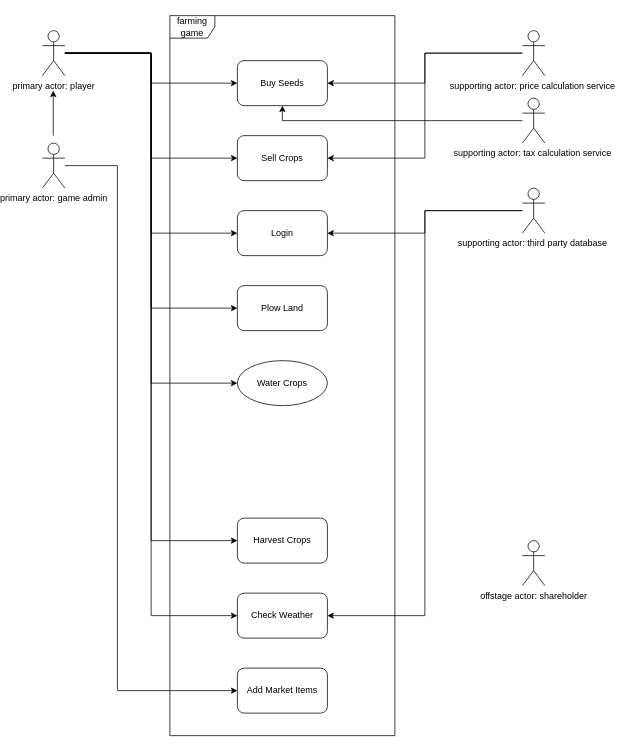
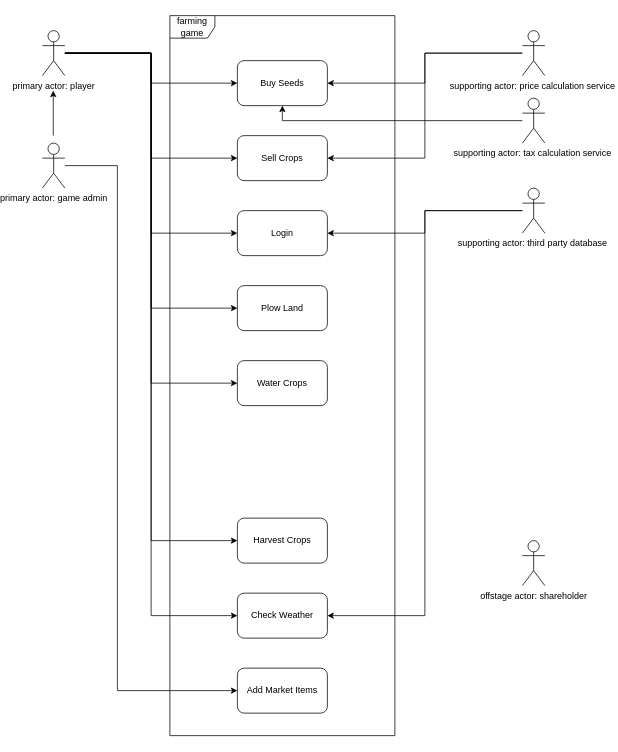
  <mxCell id="0" />
  <mxCell id="1" parent="0" />
  <mxCell id="2" style="edgeStyle=orthogonalEdgeStyle;rounded=0;orthogonalLoop=1;jettySize=auto;html=1;entryX=0;entryY=0.5;entryDx=0;entryDy=0;" edge="1" parent="1" source="9" target="22"><mxGeometry relative="1" as="geometry" /></mxCell>
  <mxCell id="3" style="edgeStyle=orthogonalEdgeStyle;rounded=0;orthogonalLoop=1;jettySize=auto;html=1;entryX=0;entryY=0.5;entryDx=0;entryDy=0;" edge="1" parent="1" source="9" target="23"><mxGeometry relative="1" as="geometry" /></mxCell>
  <mxCell id="4" style="edgeStyle=orthogonalEdgeStyle;rounded=0;orthogonalLoop=1;jettySize=auto;html=1;entryX=0;entryY=0.5;entryDx=0;entryDy=0;" edge="1" parent="1" source="9" target="24"><mxGeometry relative="1" as="geometry" /></mxCell>
  <mxCell id="5" style="edgeStyle=orthogonalEdgeStyle;rounded=0;orthogonalLoop=1;jettySize=auto;html=1;entryX=0;entryY=0.5;entryDx=0;entryDy=0;" edge="1" parent="1" source="9" target="25"><mxGeometry relative="1" as="geometry" /></mxCell>
  <mxCell id="6" style="edgeStyle=orthogonalEdgeStyle;rounded=0;orthogonalLoop=1;jettySize=auto;html=1;entryX=0;entryY=0.5;entryDx=0;entryDy=0;" edge="1" parent="1" source="9" target="26"><mxGeometry relative="1" as="geometry" /></mxCell>
  <mxCell id="7" style="edgeStyle=orthogonalEdgeStyle;rounded=0;orthogonalLoop=1;jettySize=auto;html=1;entryX=0;entryY=0.5;entryDx=0;entryDy=0;" edge="1" parent="1" source="9" target="27"><mxGeometry relative="1" as="geometry" /></mxCell>
  <mxCell id="8" style="edgeStyle=orthogonalEdgeStyle;rounded=0;orthogonalLoop=1;jettySize=auto;html=1;entryX=0;entryY=0.5;entryDx=0;entryDy=0;" edge="1" parent="1" source="9" target="28"><mxGeometry relative="1" as="geometry" /></mxCell>
  <mxCell id="9" value="primary actor: player" style="shape=umlActor;verticalLabelPosition=bottom;verticalAlign=top;html=1;" parent="1" vertex="1"><mxGeometry x="20" y="40" width="30" height="60" as="geometry" /></mxCell>
  <mxCell id="10" value="primary actor: game admin" style="shape=umlActor;verticalLabelPosition=bottom;verticalAlign=top;html=1;" parent="1" vertex="1"><mxGeometry x="20" y="190" width="30" height="60" as="geometry" /></mxCell>
  <mxCell id="11" value="" style="endArrow=classic;html=1;" parent="1" edge="1"><mxGeometry width="50" height="50" relative="1" as="geometry"><mxPoint x="34.5" y="180" as="sourcePoint" /><mxPoint x="34.5" y="120" as="targetPoint" /></mxGeometry></mxCell>
  <mxCell id="12" value="offstage actor: shareholder" style="shape=umlActor;verticalLabelPosition=bottom;verticalAlign=top;html=1;outlineConnect=0;" parent="1" vertex="1"><mxGeometry x="660" y="720" width="30" height="60" as="geometry" /></mxCell>
  <mxCell id="13" style="edgeStyle=orthogonalEdgeStyle;rounded=0;orthogonalLoop=1;jettySize=auto;html=1;entryX=1;entryY=0.5;entryDx=0;entryDy=0;" edge="1" parent="1" source="15" target="22"><mxGeometry relative="1" as="geometry" /></mxCell>
  <mxCell id="14" style="edgeStyle=orthogonalEdgeStyle;rounded=0;orthogonalLoop=1;jettySize=auto;html=1;entryX=1;entryY=0.5;entryDx=0;entryDy=0;" edge="1" parent="1" source="15" target="23"><mxGeometry relative="1" as="geometry" /></mxCell>
  <mxCell id="15" value="supporting actor: price calculation service&amp;nbsp;" style="shape=umlActor;verticalLabelPosition=bottom;verticalAlign=top;html=1;outlineConnect=0;" parent="1" vertex="1"><mxGeometry x="660" y="40" width="30" height="60" as="geometry" /></mxCell>
  <mxCell id="16" style="edgeStyle=orthogonalEdgeStyle;rounded=0;orthogonalLoop=1;jettySize=auto;html=1;entryX=1;entryY=0.5;entryDx=0;entryDy=0;" edge="1" parent="1" source="18" target="24"><mxGeometry relative="1" as="geometry" /></mxCell>
  <mxCell id="17" style="edgeStyle=orthogonalEdgeStyle;rounded=0;orthogonalLoop=1;jettySize=auto;html=1;entryX=1;entryY=0.5;entryDx=0;entryDy=0;" edge="1" parent="1" source="18" target="28"><mxGeometry relative="1" as="geometry" /></mxCell>
  <mxCell id="18" value="supporting actor: third party database&amp;nbsp;" style="shape=umlActor;verticalLabelPosition=bottom;verticalAlign=top;html=1;outlineConnect=0;" parent="1" vertex="1"><mxGeometry x="660" y="250" width="30" height="60" as="geometry" /></mxCell>
  <mxCell id="19" value="farming game" style="shape=umlFrame;whiteSpace=wrap;html=1;" parent="1" vertex="1"><mxGeometry x="190" y="20" width="300" height="960" as="geometry" /></mxCell>
  <mxCell id="20" style="edgeStyle=orthogonalEdgeStyle;rounded=0;orthogonalLoop=1;jettySize=auto;html=1;entryX=0.5;entryY=1;entryDx=0;entryDy=0;" edge="1" parent="1" source="21" target="22"><mxGeometry relative="1" as="geometry"><Array as="points"><mxPoint x="340" y="160" /></Array></mxGeometry></mxCell>
  <mxCell id="21" value="supporting actor: tax calculation service&amp;nbsp;" style="shape=umlActor;verticalLabelPosition=bottom;verticalAlign=top;html=1;outlineConnect=0;" parent="1" vertex="1"><mxGeometry x="660" y="130" width="30" height="60" as="geometry" /></mxCell>
  <mxCell id="22" value="Buy Seeds" style="rounded=1;whiteSpace=wrap;html=1;" parent="1" vertex="1"><mxGeometry x="280" y="80" width="120" height="60" as="geometry" /></mxCell>
  <mxCell id="23" value="Sell Crops" style="rounded=1;whiteSpace=wrap;html=1;" parent="1" vertex="1"><mxGeometry x="280" y="180" width="120" height="60" as="geometry" /></mxCell>
  <mxCell id="24" value="Login" style="rounded=1;whiteSpace=wrap;html=1;" parent="1" vertex="1"><mxGeometry x="280" y="280" width="120" height="60" as="geometry" /></mxCell>
  <mxCell id="25" value="Plow Land" style="rounded=1;whiteSpace=wrap;html=1;" parent="1" vertex="1"><mxGeometry x="280" y="380" width="120" height="60" as="geometry" /></mxCell>
- <mxCell id="26" value="Water Crops" style="ellipse;whiteSpace=wrap;html=1;" parent="1" vertex="1"><mxGeometry x="280" y="480" width="120" height="60" as="geometry" /></mxCell>
+ <mxCell id="26" value="Water Crops" style="rounded=1;whiteSpace=wrap;html=1;" parent="1" vertex="1"><mxGeometry x="280" y="480" width="120" height="60" as="geometry" /></mxCell>
  <mxCell id="27" value="Harvest Crops" style="rounded=1;whiteSpace=wrap;html=1;" parent="1" vertex="1"><mxGeometry x="280" y="690" width="120" height="60" as="geometry" /></mxCell>
  <mxCell id="28" value="Check Weather" style="rounded=1;whiteSpace=wrap;html=1;" parent="1" vertex="1"><mxGeometry x="280" y="790" width="120" height="60" as="geometry" /></mxCell>
  <mxCell id="29" value="Add Market Items" style="rounded=1;whiteSpace=wrap;html=1;" vertex="1" parent="1"><mxGeometry x="280" y="890" width="120" height="60" as="geometry" /></mxCell>
  <mxCell id="30" value="" style="endArrow=none;html=1;" edge="1" parent="1"><mxGeometry width="50" height="50" relative="1" as="geometry"><mxPoint x="50" y="220" as="sourcePoint" /><mxPoint x="120" y="220" as="targetPoint" /></mxGeometry></mxCell>
  <mxCell id="31" value="" style="endArrow=none;html=1;" edge="1" parent="1"><mxGeometry width="50" height="50" relative="1" as="geometry"><mxPoint x="120" y="920" as="sourcePoint" /><mxPoint x="120" y="220" as="targetPoint" /></mxGeometry></mxCell>
  <mxCell id="32" value="" style="endArrow=classic;html=1;entryX=0;entryY=0.5;entryDx=0;entryDy=0;" edge="1" parent="1" target="29"><mxGeometry width="50" height="50" relative="1" as="geometry"><mxPoint x="120" y="920" as="sourcePoint" /><mxPoint x="170" y="870" as="targetPoint" /></mxGeometry></mxCell>
